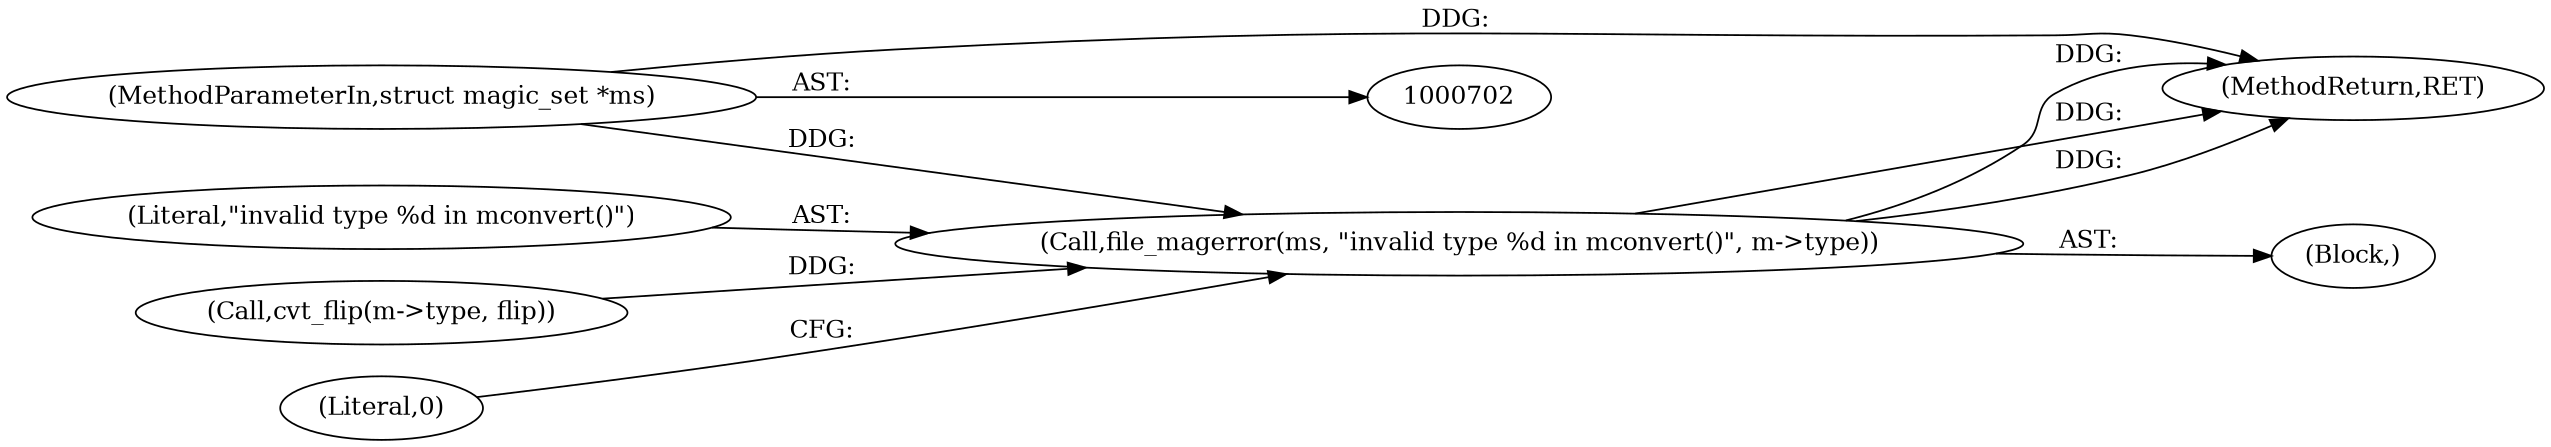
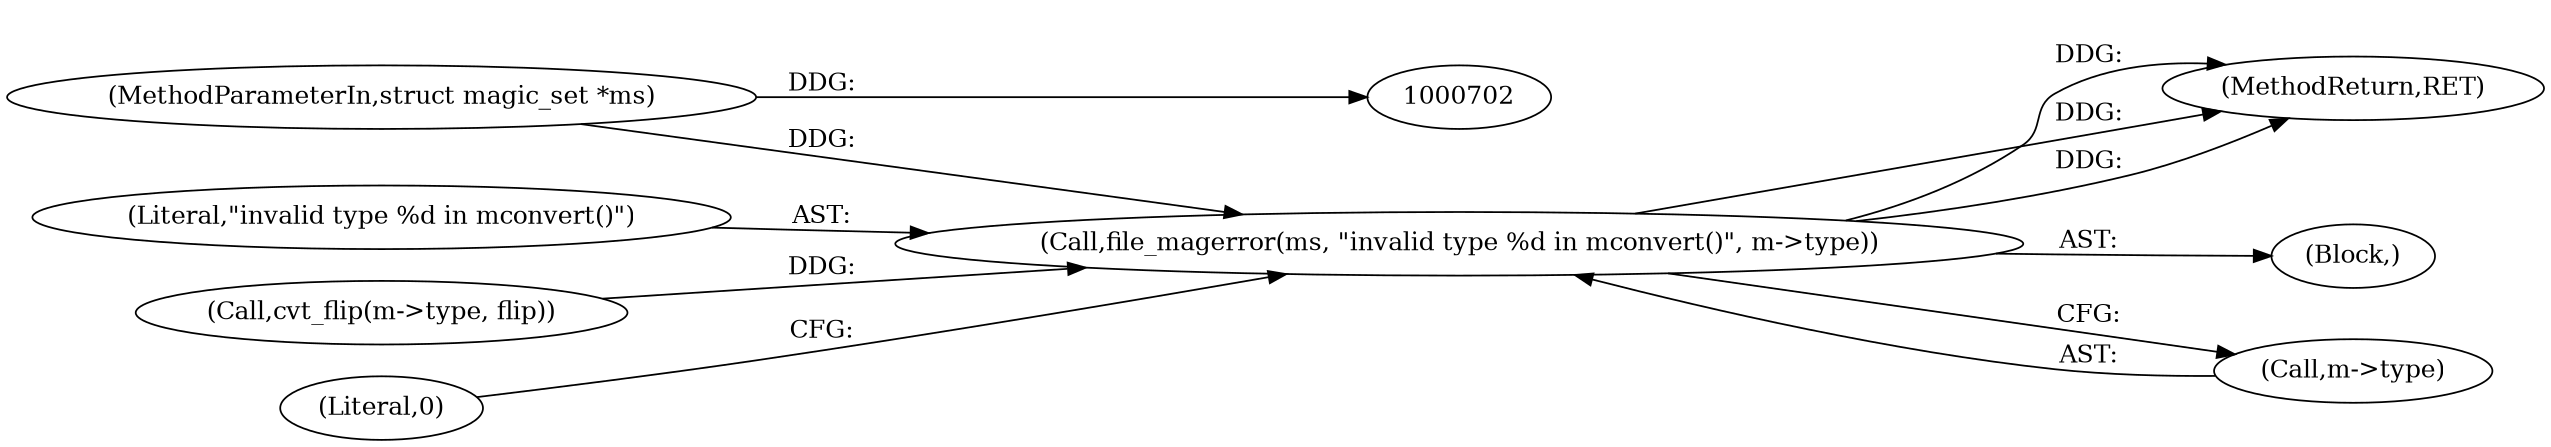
  digraph {
    rankdir=LR
    n1 [label="(MethodParameterIn,struct magic_set *ms)"]
    n2 [label="(Call,file_magerror(ms, \"invalid type %d in mconvert()\", m->type))"]
    n3 [label="(MethodReturn,RET)"]
    n4 [label=1000702]
    n5 [label="(Block,)"]
+   n6 [label="(Call,m->type)"]
    n7 [label="(Literal,\"invalid type %d in mconvert()\")"]
    n8 [label="(Call,cvt_flip(m->type, flip))"]
    n9 [label="(Literal,0)"]
    n1 -> n2 [label="DDG: "]
-   n1 -> n3 [label="DDG: "]
-   n1 -> n4 [label="AST: "]
+   n1 -> n4 [label="DDG: "]
    n2 -> n3 [label="DDG: "]
    n2 -> n3 [label="DDG: "]
    n2 -> n3 [label="DDG: "]
    n2 -> n5 [label="AST: "]
+   n2 -> n6 [label="CFG: "]
+   n6 -> n2 [label="AST: "]
    n7 -> n2 [label="AST: "]
    n8 -> n2 [label="DDG: "]
    n9 -> n2 [label="CFG: "]
  }
